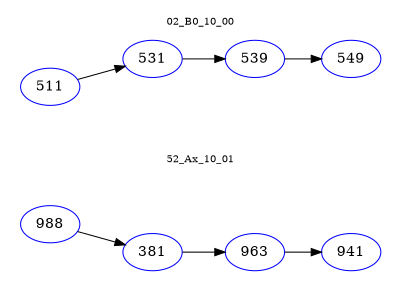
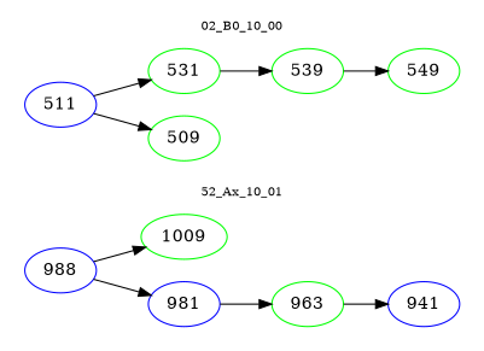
  digraph {
    fontname="DejaVu Serif"
    rankdir=LR
    node [color=blue fontname="DejaVu Serif"]
    edge [color=black fontname="DejaVu Serif"]
    n1 [label=988]
-   n2 [label=381]
-   n4 [label=963]
+   n2 [label=981]
+   n3 [color=green label=1009]
+   n4 [color=green label=963]
    n5 [label=941]
    n6 [label=511]
-   n8 [label=531]
-   n9 [label=539]
-   n10 [label=549]
+   n7 [color=green label=509]
+   n8 [color=green label=531]
+   n9 [color=green label=539]
+   n10 [color=green label=549]
    subgraph cluster_1 {
      color=white
      fontsize=10
      label="52_Ax_10_01"
      n1
      n2
+     n3
      n4
      n5
    }
    subgraph cluster_2 {
      color=white
      fontsize=10
      label="02_B0_10_00"
      n6
+     n7
      n8
      n9
      n10
    }
    n1 -> n2
+   n1 -> n3
    n2 -> n4
    n4 -> n5
+   n6 -> n7
    n6 -> n8
    n8 -> n9
    n9 -> n10
  }
